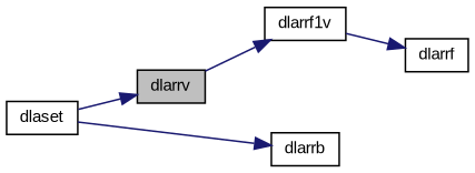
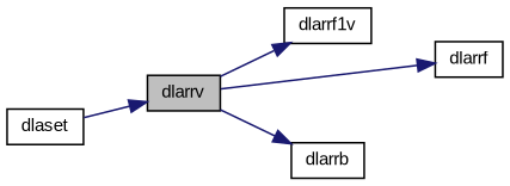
  digraph {
    fontname="Liberation Sans"
    rankdir=LR
    node [color=black fillcolor=white fontname="Liberation Sans" fontsize=10 shape=record style=filled]
    edge [color=midnightblue fontname="Liberation Sans" fontsize=10 labelfontname=Helvetica labelfontsize=10 style=solid]
    n1 [fillcolor=grey75 fontcolor=black height=0.2 label=dlarrv width=0.4]
    n2 [height=0.2 label=dlarrf1v width=0.4]
    n3 [height=0.2 label=dlarrb width=0.4]
    n4 [height=0.2 label=dlarrf width=0.4]
    n5 [height=0.2 label=dlaset width=0.4]
    n1 -> n2
-   n5 -> n3
-   n2 -> n4
+   n1 -> n3
+   n1 -> n4
    n5 -> n1
  }
